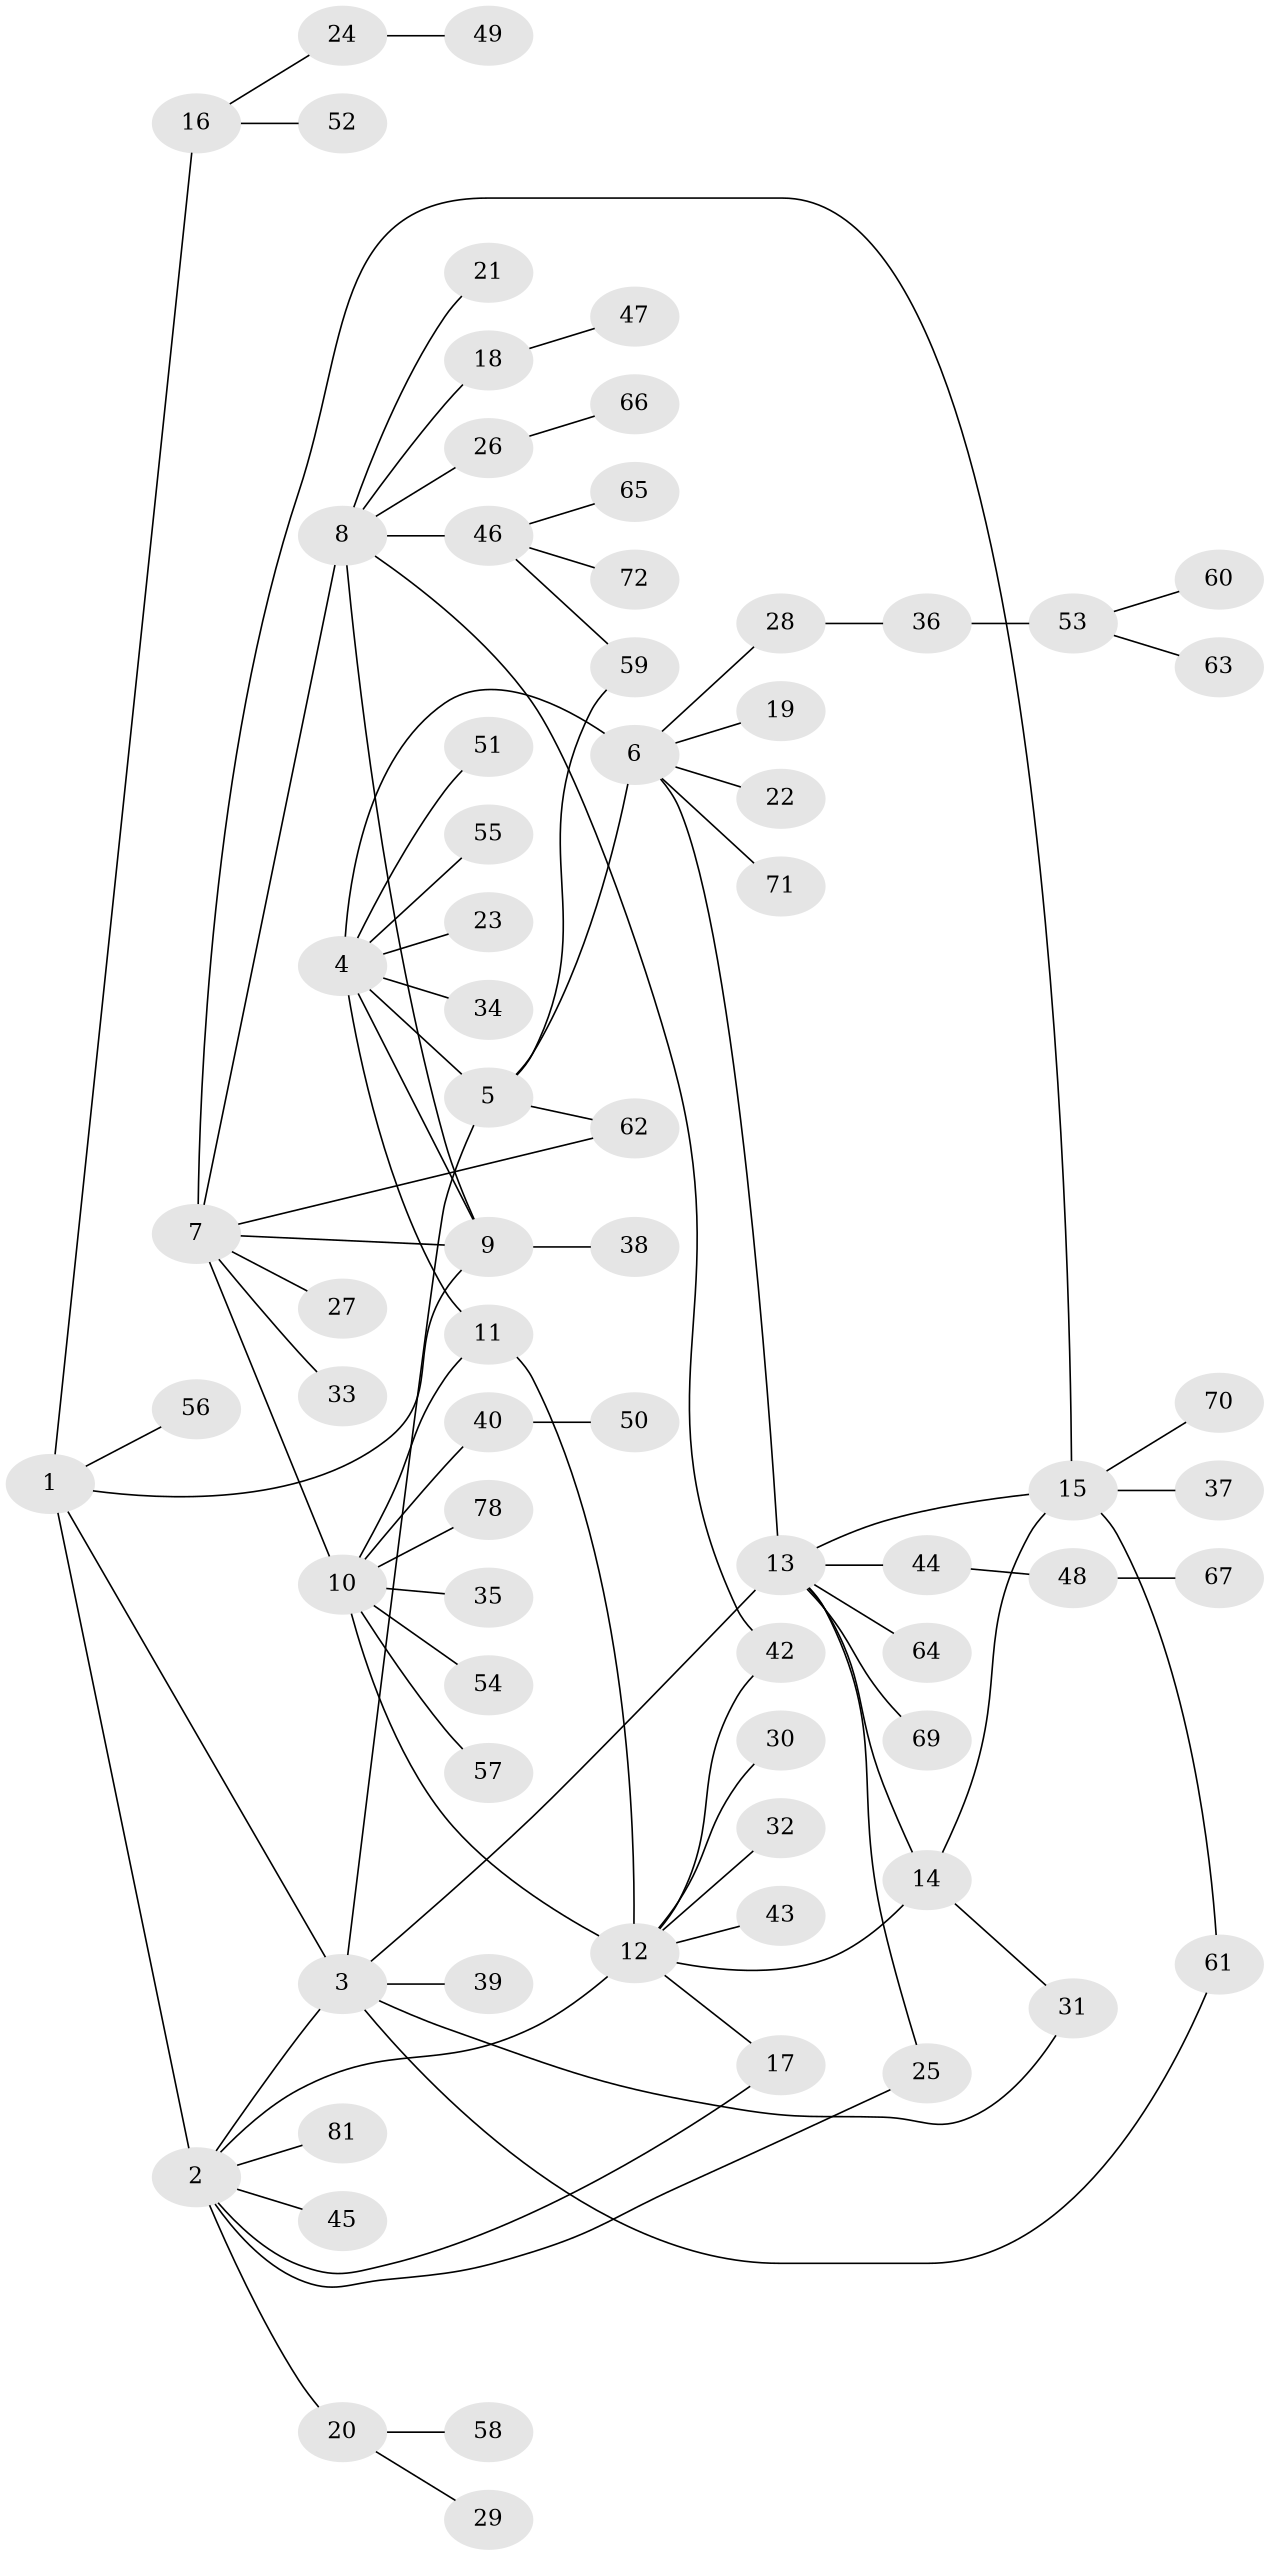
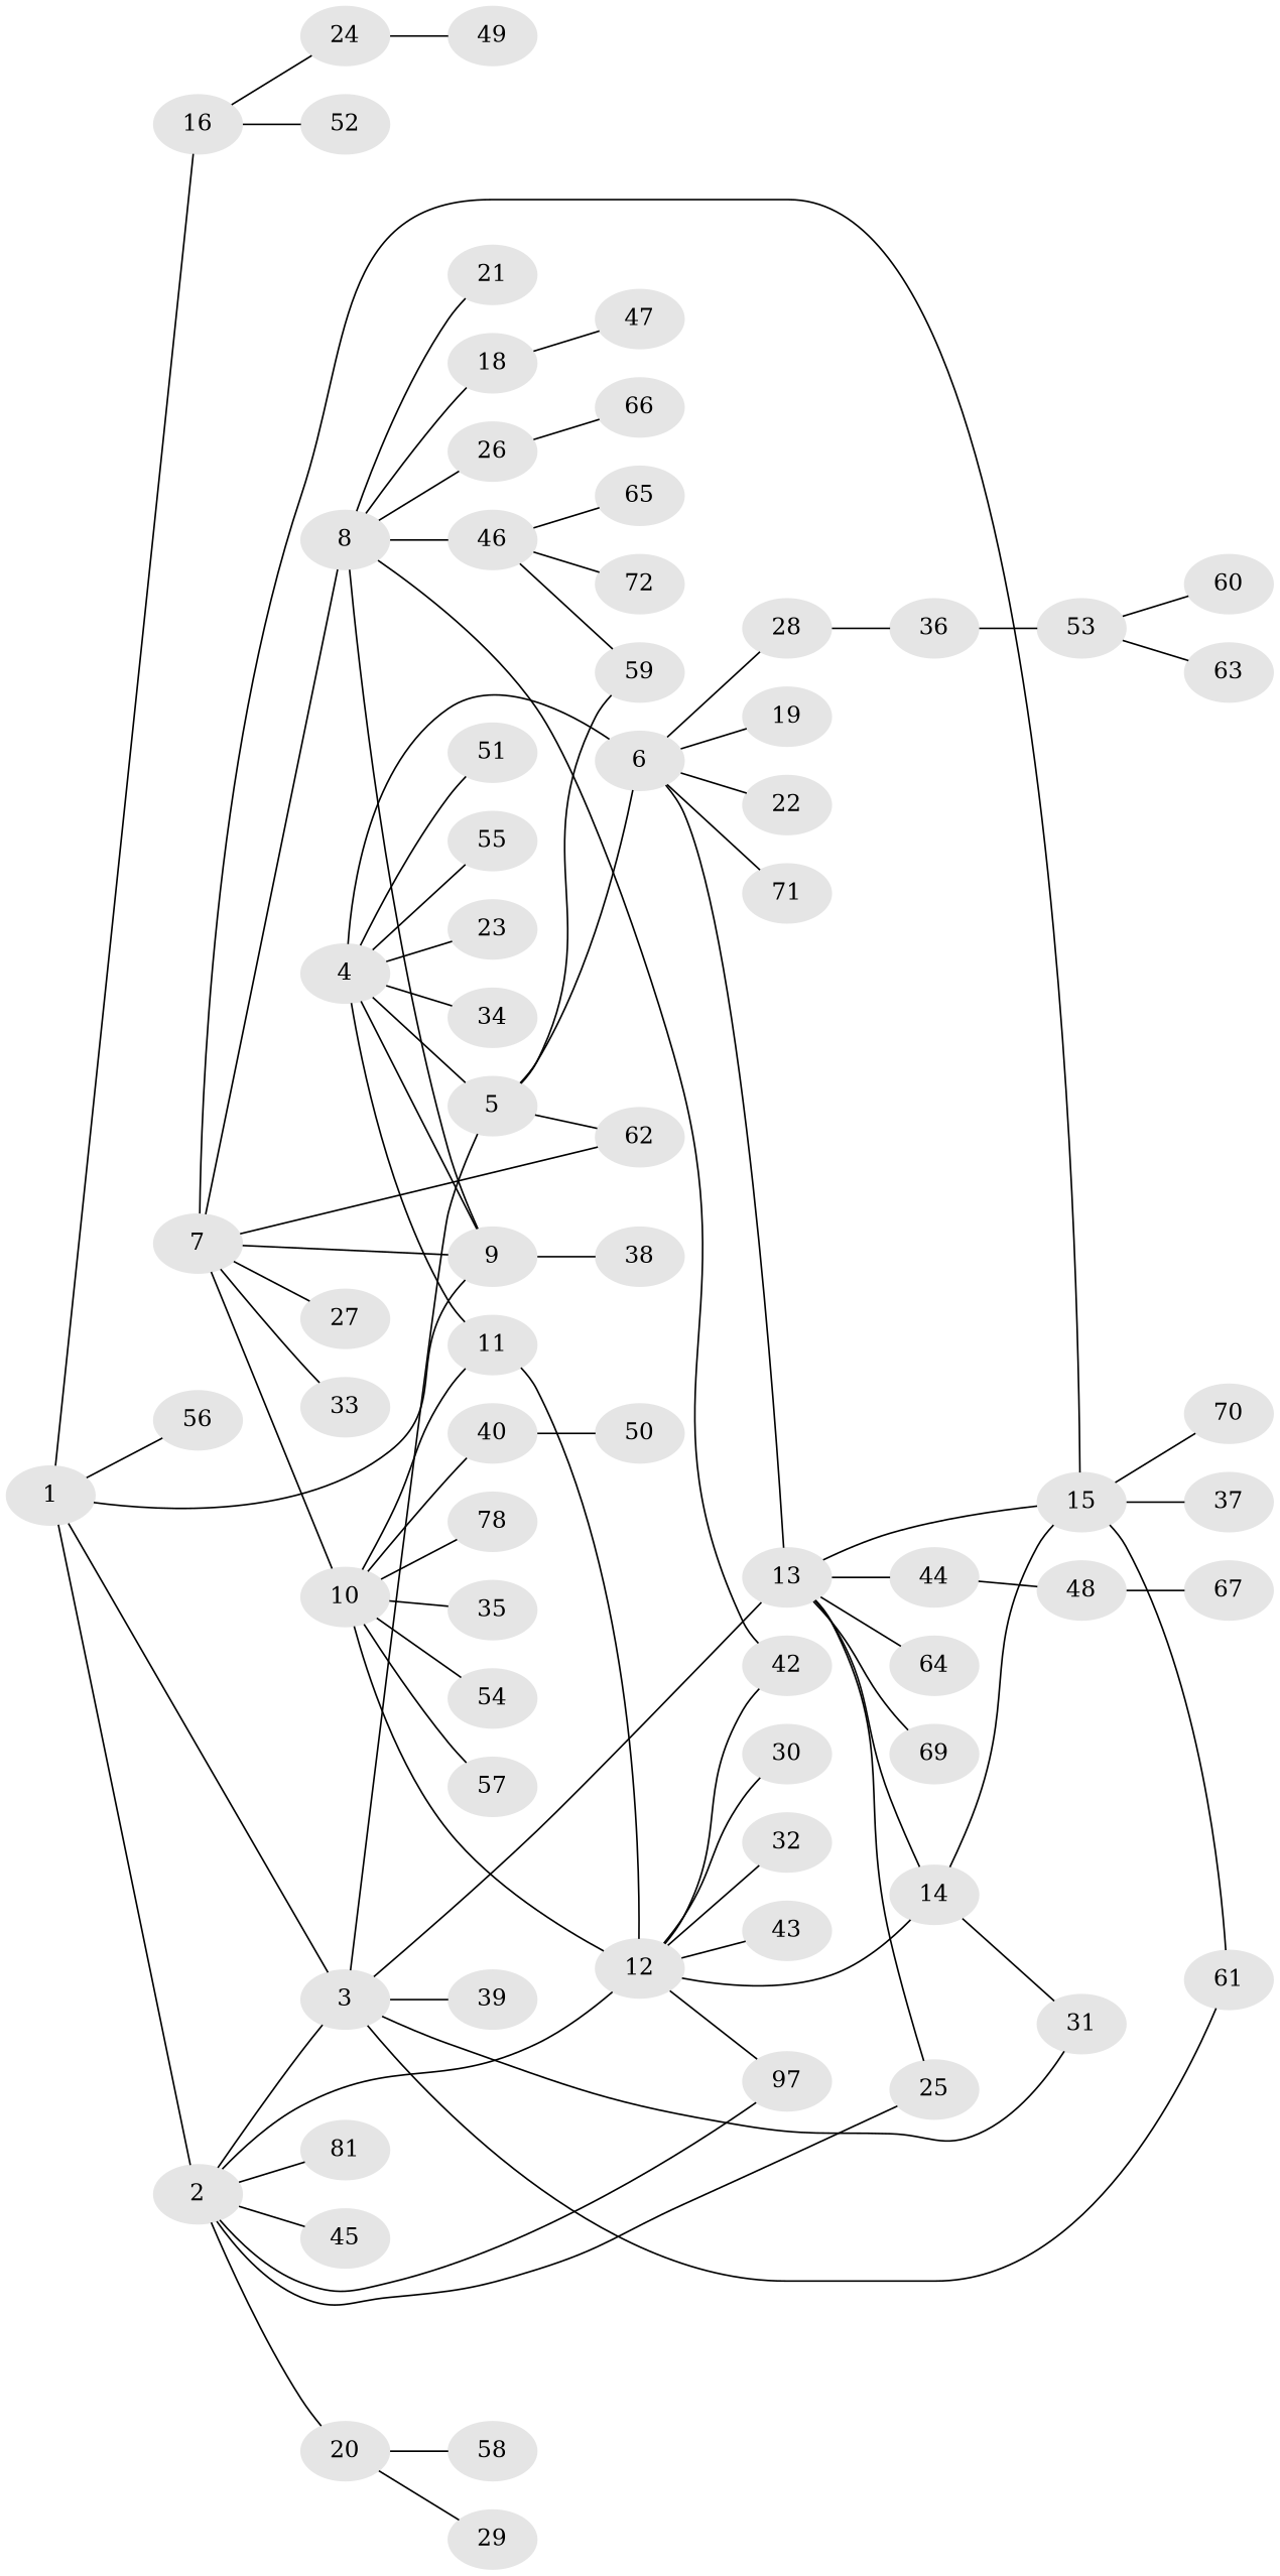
  graph {
    rankdir=LR
    node [color=gray90 style=filled]
    1
    2
    3
    9
    16
    56
    12
-   17
+   17 [label=97]
    20
    25
    n11 [label=81]
    45
    5
    13
    31
    39
    61
    38
    24
    52
    42
    14
    30
    32
    43
    29
    58
    6
    59
    62
    15
    44
    64
    69
    4
    11
    23
    34
    51
    55
    19
    22
    28
    71
    36
    7
    8
    10
    27
    33
    18
    21
    26
    46
    35
    40
    54
    57
    n59 [label=78]
    37
    70
    47
    66
    65
    72
    50
    48
    49
    53
    60
    63
    67
    1 -- 2
    1 -- 3
    1 -- 9
    1 -- 16
    1 -- 56
    2 -- 3
    2 -- 12
    2 -- 17
    2 -- 20
    2 -- 25
    2 -- n11
    2 -- 45
    3 -- 5
    3 -- 13
    3 -- 31
    3 -- 39
    3 -- 61
    9 -- 38
    16 -- 24
    16 -- 52
    12 -- 17
    12 -- 42
    12 -- 14
    12 -- 30
    12 -- 32
    12 -- 43
    20 -- 29
    20 -- 58
    5 -- 6
    5 -- 59
    5 -- 62
    13 -- 25
    13 -- 14
    13 -- 15
    13 -- 44
    13 -- 64
    13 -- 69
    24 -- 49
    14 -- 31
    14 -- 15
    6 -- 13
    6 -- 19
    6 -- 22
    6 -- 28
    6 -- 71
    15 -- 61
    15 -- 37
    15 -- 70
    44 -- 48
    4 -- 9
    4 -- 5
    4 -- 6
    4 -- 11
    4 -- 23
    4 -- 34
    4 -- 51
    4 -- 55
    11 -- 12
    28 -- 36
    36 -- 53
    7 -- 9
    7 -- 62
    7 -- 15
    7 -- 8
    7 -- 10
    7 -- 27
    7 -- 33
    8 -- 9
    8 -- 42
    8 -- 18
    8 -- 21
    8 -- 26
    8 -- 46
    10 -- 12
    10 -- 11
    10 -- 35
    10 -- 40
    10 -- 54
    10 -- 57
    10 -- n59
    18 -- 47
    26 -- 66
    46 -- 59
    46 -- 65
    46 -- 72
    40 -- 50
    48 -- 67
    53 -- 60
    53 -- 63
  }
